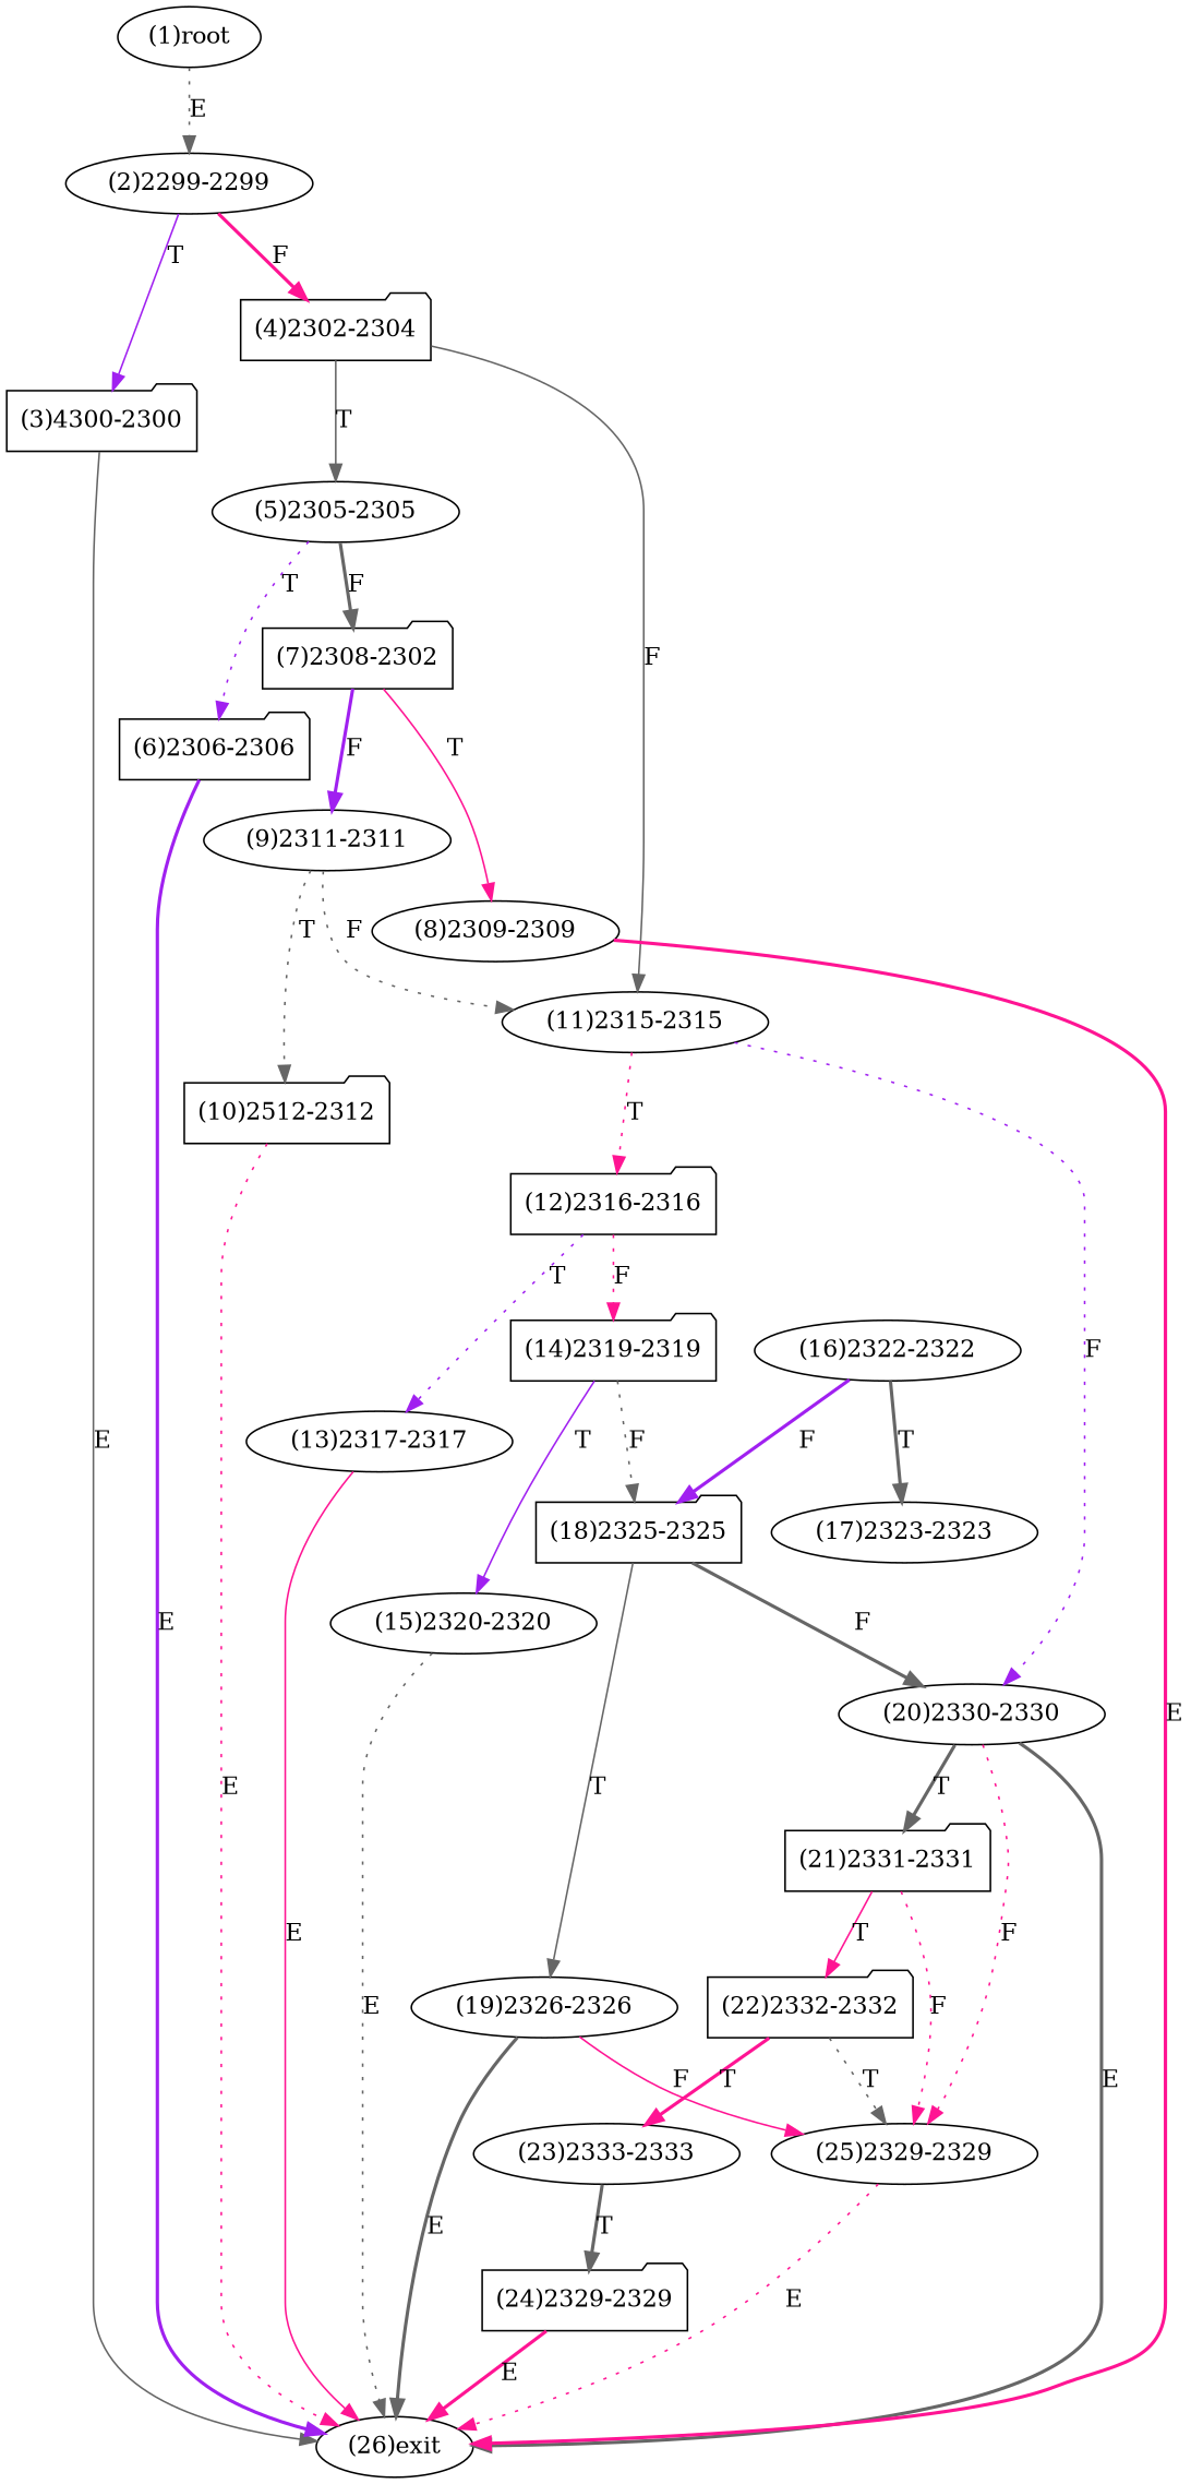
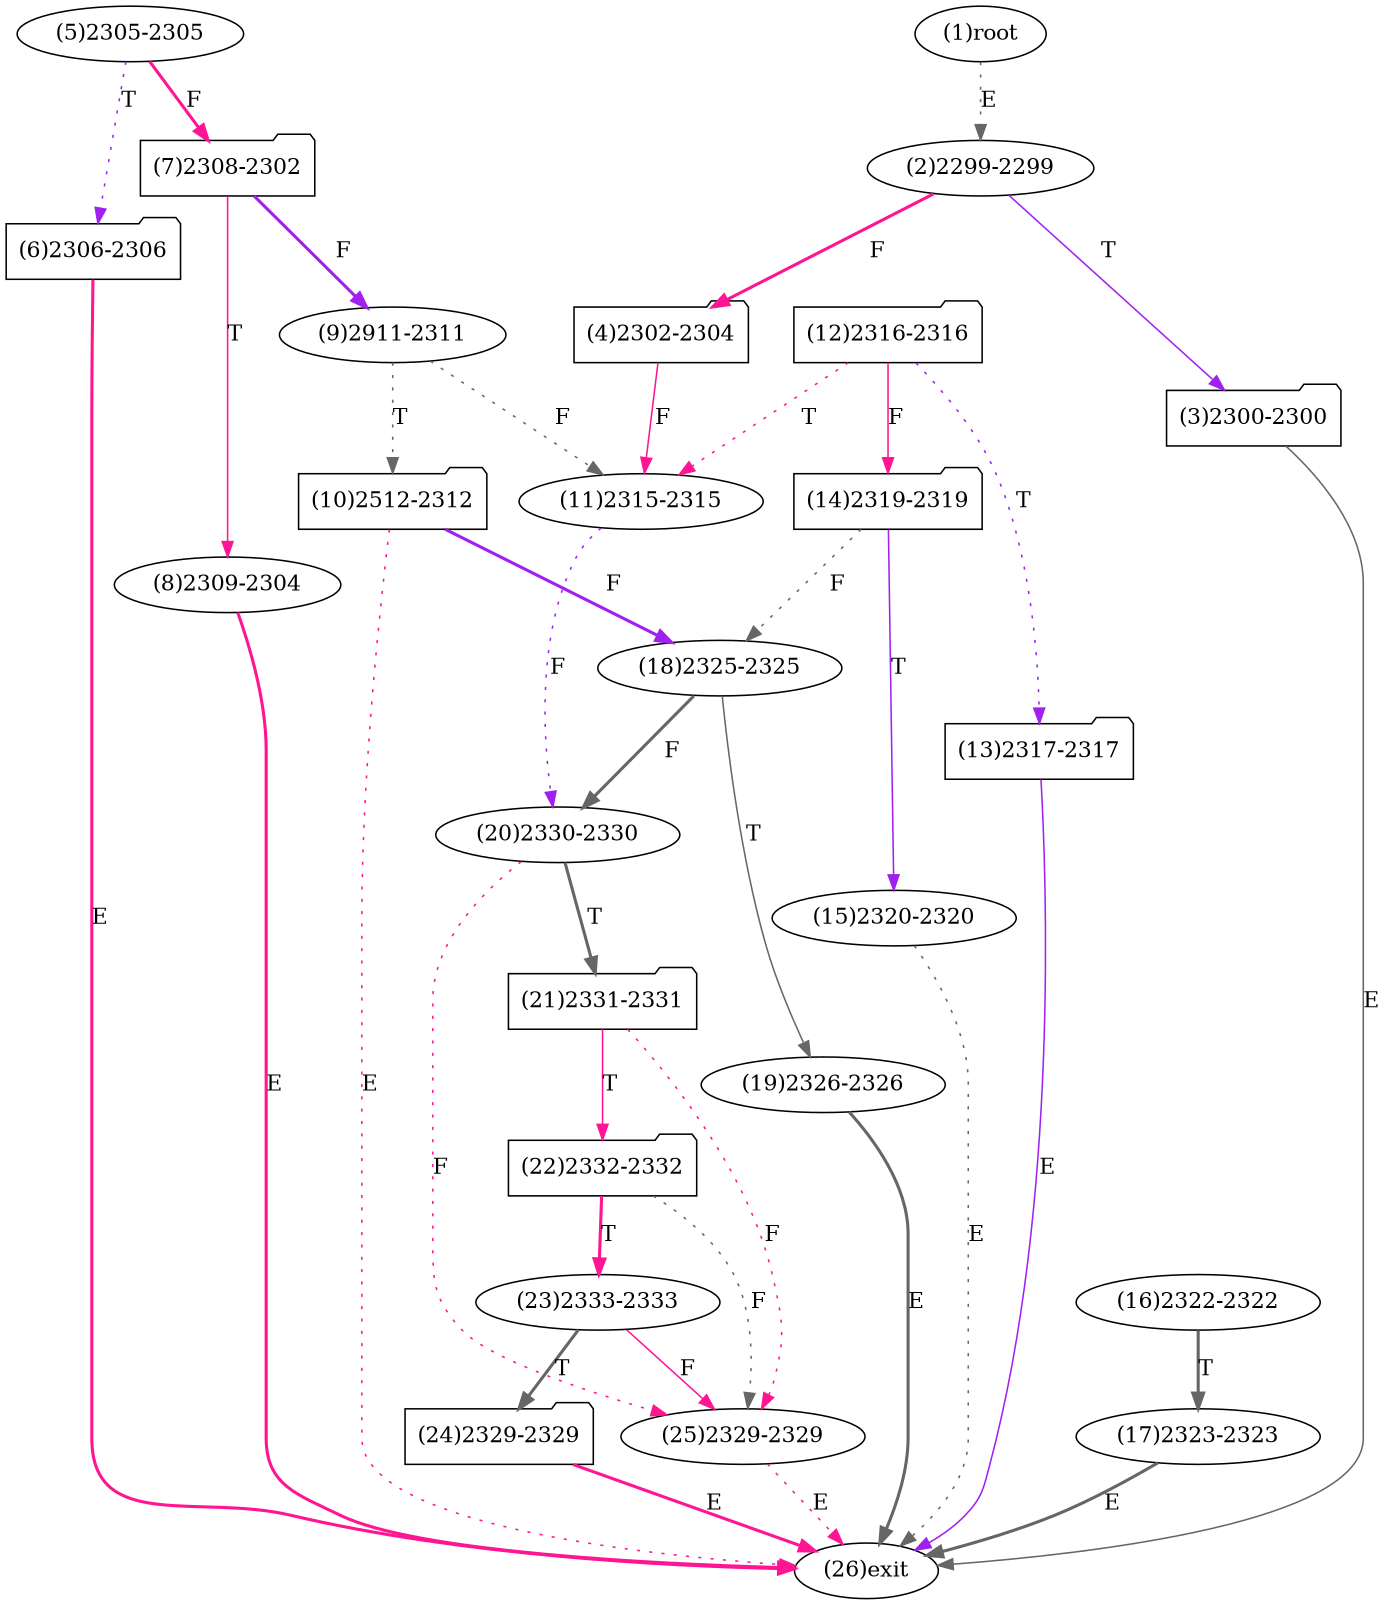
  digraph {
    node [shape=ellipse]
    edge [color=gray40 style=dotted]
    n1 [label="(1)root"]
    n2 [label="(2)2299-2299"]
-   n3 [label="(3)4300-2300" shape=folder]
+   n3 [label="(3)2300-2300" shape=folder]
    n4 [label="(4)2302-2304" shape=folder]
    n5 [label="(26)exit"]
    n6 [label="(5)2305-2305"]
    n7 [label="(11)2315-2315"]
    n8 [label="(6)2306-2306" shape=folder]
    n9 [label="(7)2308-2302" shape=folder]
    n10 [label="(12)2316-2316" shape=folder]
    n11 [label="(20)2330-2330"]
-   n12 [label="(8)2309-2309"]
-   n13 [label="(9)2311-2311"]
+   n12 [label="(8)2309-2304"]
+   n13 [label="(9)2911-2311"]
    n14 [label="(10)2512-2312" shape=folder]
-   n15 [label="(13)2317-2317"]
+   n15 [label="(13)2317-2317" shape=folder]
    n16 [label="(14)2319-2319" shape=folder]
    n17 [label="(21)2331-2331" shape=folder]
    n18 [label="(25)2329-2329"]
    n19 [label="(15)2320-2320"]
-   n20 [label="(18)2325-2325" shape=folder]
+   n20 [label="(18)2325-2325"]
    n21 [label="(16)2322-2322"]
    n22 [label="(17)2323-2323"]
    n23 [label="(19)2326-2326"]
    n24 [label="(22)2332-2332" shape=folder]
    n25 [label="(23)2333-2333"]
    n26 [label="(24)2329-2329" shape=folder]
    n1 -> n2 [label=E]
    n2 -> n3 [color=purple label=T style=solid]
    n2 -> n4 [color=deeppink label=F style=bold]
    n3 -> n5 [label=E style=solid]
-   n4 -> n6 [label=T style=solid]
-   n4 -> n7 [label=F style=solid]
+   n4 -> n7 [color=deeppink label=F style=solid]
    n6 -> n8 [color=purple label=T]
-   n6 -> n9 [label=F style=bold]
-   n7 -> n10 [color=deeppink label=T]
+   n6 -> n9 [color=deeppink label=F style=bold]
+   n10 -> n7 [color=deeppink label=T]
    n7 -> n11 [color=purple label=F]
-   n8 -> n5 [color=purple label=E style=bold]
+   n8 -> n5 [color=deeppink label=E style=bold]
    n9 -> n12 [color=deeppink label=T style=solid]
    n9 -> n13 [color=purple label=F style=bold]
    n10 -> n15 [color=purple label=T]
-   n10 -> n16 [color=deeppink label=F]
+   n10 -> n16 [color=deeppink label=F style=solid]
    n11 -> n17 [label=T style=bold]
    n11 -> n18 [color=deeppink label=F]
    n12 -> n5 [color=deeppink label=E style=bold]
    n13 -> n7 [label=F]
    n13 -> n14 [label=T]
    n14 -> n5 [color=deeppink label=E]
-   n15 -> n5 [color=deeppink label=E style=solid]
+   n15 -> n5 [color=purple label=E style=solid]
    n16 -> n19 [color=purple label=T style=solid]
    n16 -> n20 [label=F]
    n17 -> n18 [color=deeppink label=F]
    n17 -> n24 [color=deeppink label=T style=solid]
    n18 -> n5 [color=deeppink label=E]
    n19 -> n5 [label=E]
    n20 -> n11 [label=F style=bold]
    n20 -> n23 [label=T style=solid]
-   n21 -> n20 [color=purple label=F style=bold]
+   n14 -> n20 [color=purple label=F style=bold]
    n21 -> n22 [label=T style=bold]
-   n11 -> n5 [label=E style=bold]
+   n22 -> n5 [label=E style=bold]
    n23 -> n5 [label=E style=bold]
-   n24 -> n18 [label=T]
+   n24 -> n18 [label=F]
    n24 -> n25 [color=deeppink label=T style=bold]
-   n23 -> n18 [color=deeppink label=F style=solid]
+   n25 -> n18 [color=deeppink label=F style=solid]
    n25 -> n26 [label=T style=bold]
    n26 -> n5 [color=deeppink label=E style=bold]
  }
